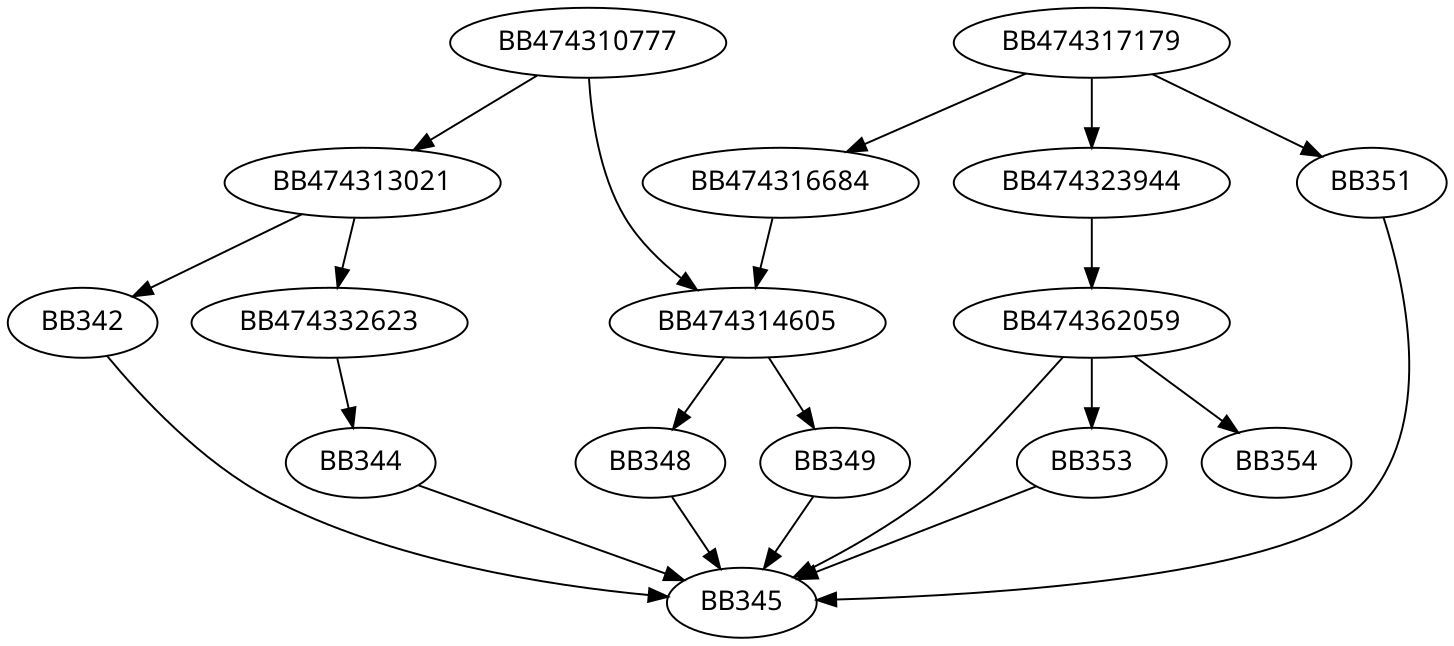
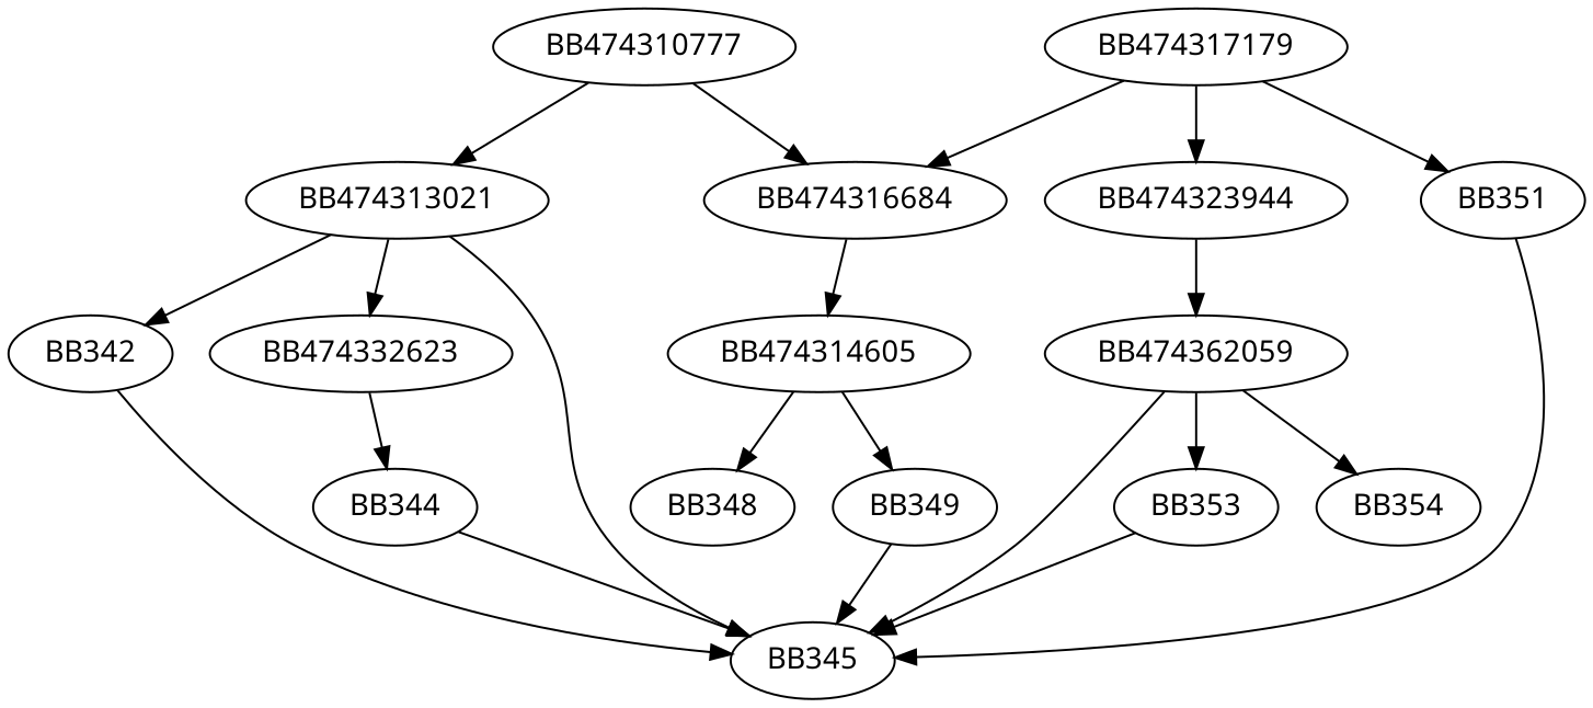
  digraph {
    fontname="Noto Sans"
    node [fontname="Noto Sans"]
    edge [fontname="Noto Sans"]
    BB474310777
    BB474313021
    BB474316684
    BB342
    BB474332623
    BB474314605
    BB345
    BB344
    BB348
    BB349
    BB474317179
    BB474323944
    BB351
    BB474362059
    BB353
    BB354
    BB474310777 -> BB474313021
-   BB474310777 -> BB474314605
+   BB474310777 -> BB474316684
    BB474313021 -> BB342
    BB474313021 -> BB474332623
    BB474316684 -> BB474314605
    BB342 -> BB345
    BB474332623 -> BB344
    BB474314605 -> BB348
    BB474314605 -> BB349
    BB344 -> BB345
-   BB348 -> BB345
+   BB474313021 -> BB345
    BB349 -> BB345
    BB474317179 -> BB474316684
    BB474317179 -> BB474323944
    BB474317179 -> BB351
    BB474323944 -> BB474362059
    BB351 -> BB345
    BB474362059 -> BB345
    BB474362059 -> BB353
    BB474362059 -> BB354
    BB353 -> BB345
  }
